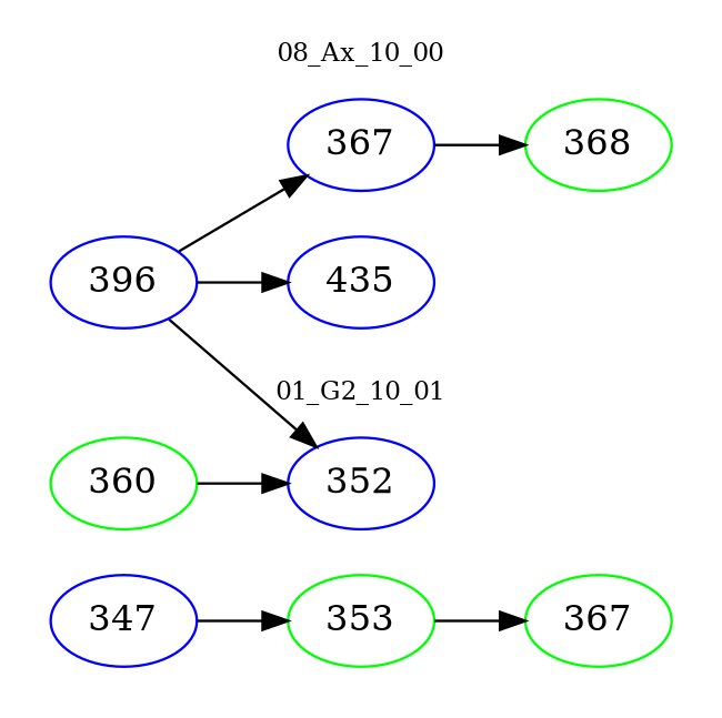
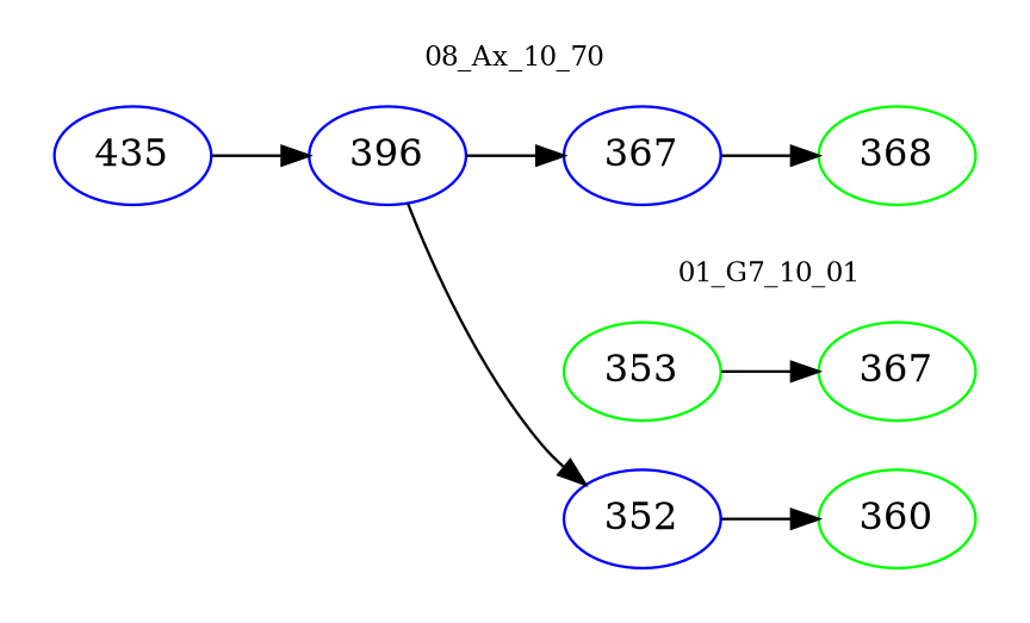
  digraph {
    rankdir=LR
    node [color=blue]
    edge [color=black]
    n1 [label=396]
    n2 [label=435]
    n3 [label=367]
    n4 [color=green label=368]
-   n5 [label=347]
    n6 [color=green label=353]
    n7 [label=352]
    n8 [color=green label=367]
    n9 [color=green label=360]
    subgraph cluster_1 {
      color=white
      fontsize=10
-     label="08_Ax_10_00"
+     label="08_Ax_10_70"
      n1
      n2
      n3
      n4
    }
    subgraph cluster_2 {
      color=white
      fontsize=10
-     label="01_G2_10_01"
-     n5
+     label="01_G7_10_01"
      n6
      n7
      n8
      n9
    }
-   n1 -> n2
+   n2 -> n1
    n1 -> n3
    n1 -> n7
    n3 -> n4
-   n5 -> n6
    n6 -> n8
-   n9 -> n7
+   n7 -> n9
  }
